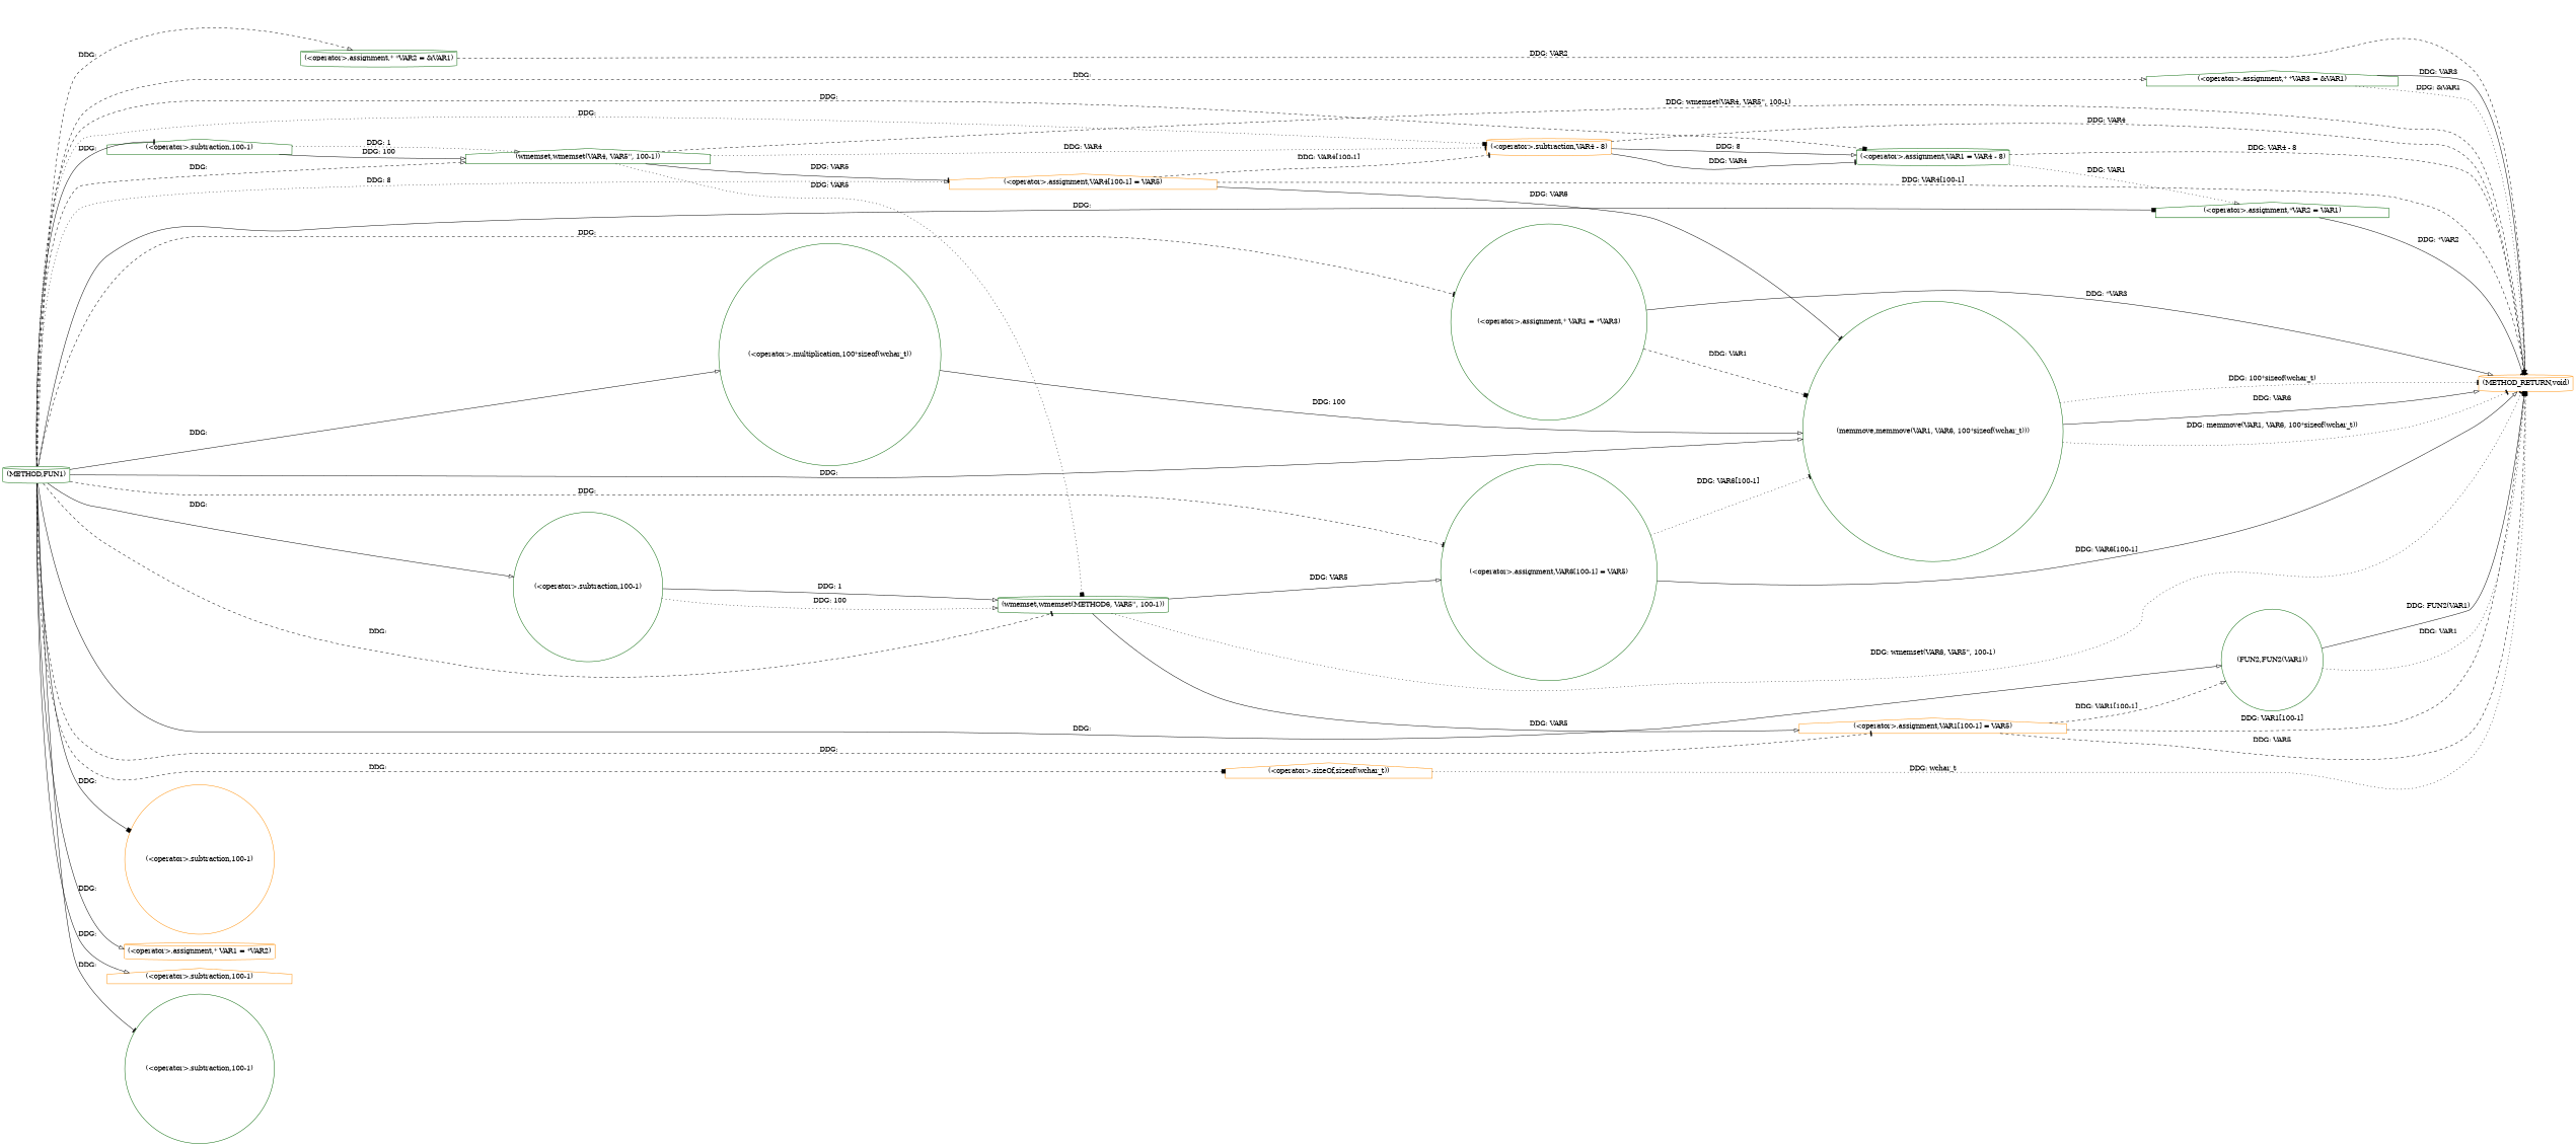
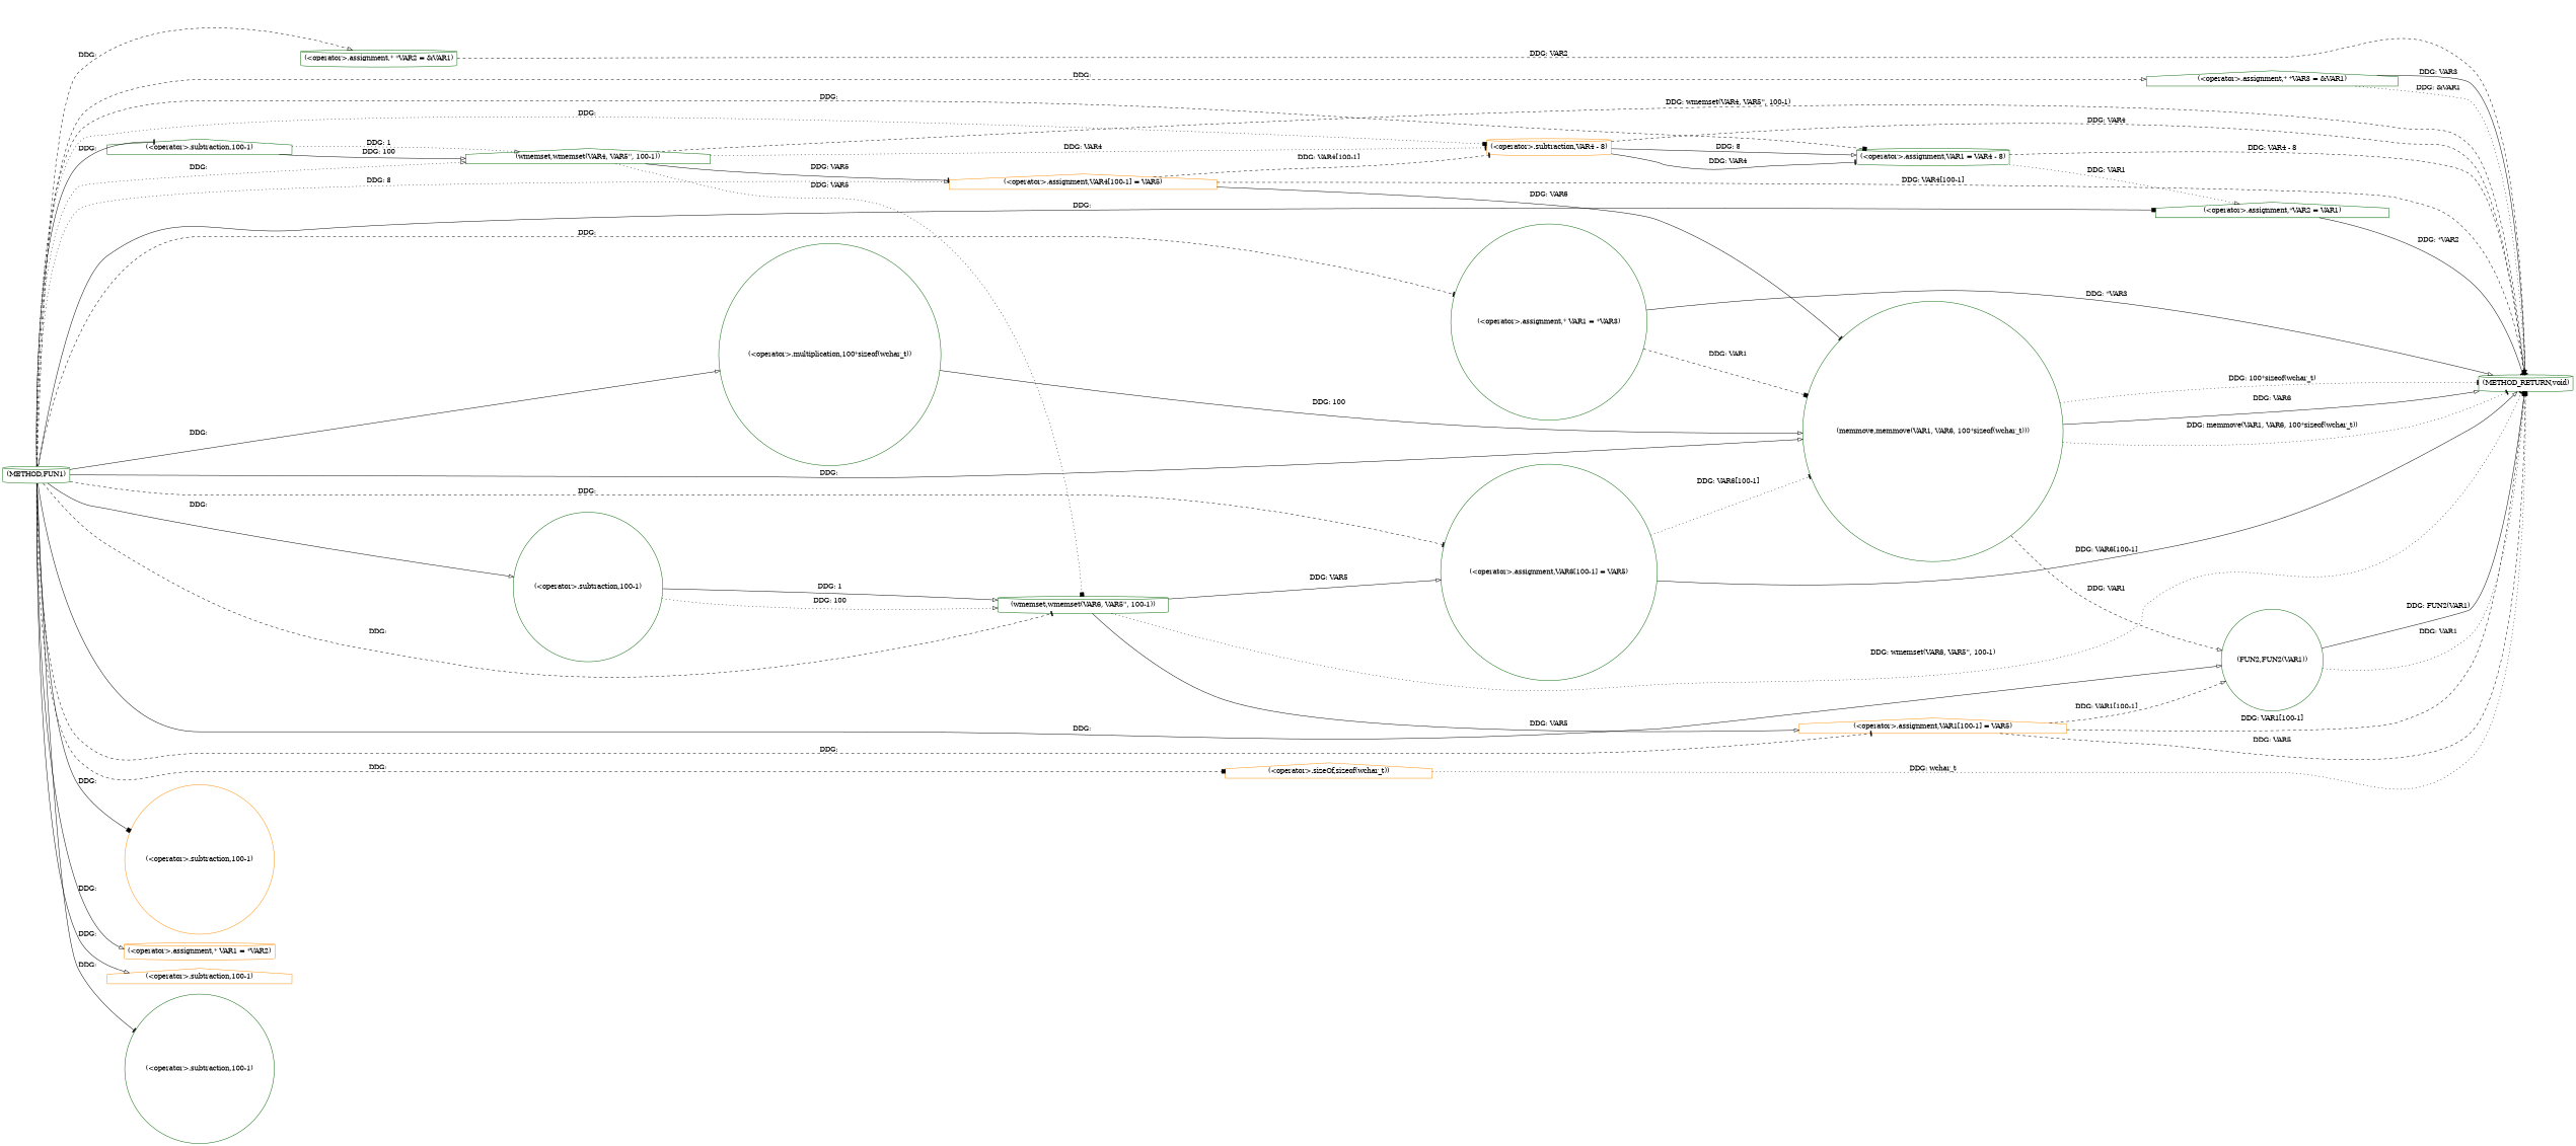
  digraph {
    rankdir=LR
    node [color=darkgreen shape=house]
    edge [arrowhead=onormal style=solid]
    n1 [label="(METHOD,FUN1)" shape=cylinder]
    n2 [label="(<operator>.assignment,* *VAR2 = &VAR1)" shape=cylinder]
    n3 [label="(<operator>.assignment,* *VAR3 = &VAR1)"]
    n4 [label="(wmemset,wmemset(VAR4, VAR5'', 100-1))"]
    n5 [label="(<operator>.subtraction,100-1)"]
    n6 [color=darkorange label="(<operator>.assignment,VAR4[100-1] = VAR5)"]
    n7 [color=darkorange label="(<operator>.subtraction,100-1)" shape=circle]
    n8 [color=darkorange label="(<operator>.assignment,* VAR1 = *VAR2)" shape=cylinder]
    n9 [label="(<operator>.assignment,VAR1 = VAR4 - 8)" shape=cylinder]
    n10 [color=darkorange label="(<operator>.subtraction,VAR4 - 8)" shape=cylinder]
    n11 [label="(<operator>.assignment,*VAR2 = VAR1)"]
    n12 [label="(<operator>.assignment,* VAR1 = *VAR3)" shape=circle]
-   n13 [label="(wmemset,wmemset(METHOD6, VAR5'', 100-1))" shape=cylinder]
+   n13 [label="(wmemset,wmemset(VAR6, VAR5'', 100-1))" shape=cylinder]
    n14 [label="(<operator>.subtraction,100-1)" shape=circle]
    n15 [label="(<operator>.assignment,VAR6[100-1] = VAR5)" shape=circle]
    n16 [color=darkorange label="(<operator>.subtraction,100-1)"]
    n17 [label="(memmove,memmove(VAR1, VAR6, 100*sizeof(wchar_t)))" shape=circle]
    n18 [label="(<operator>.multiplication,100*sizeof(wchar_t))" shape=circle]
    n19 [color=darkorange label="(<operator>.sizeOf,sizeof(wchar_t))"]
    n20 [color=darkorange label="(<operator>.assignment,VAR1[100-1] = VAR5)"]
    n21 [label="(<operator>.subtraction,100-1)" shape=circle]
    n22 [label="(FUN2,FUN2(VAR1))" shape=circle]
-   n23 [color=darkorange label="(METHOD_RETURN,void)" shape=cylinder]
+   n23 [label="(METHOD_RETURN,void)" shape=cylinder]
    n1 -> n2 [label="DDG: " style=dashed]
    n1 -> n3 [label="DDG: " style=dashed]
-   n1 -> n4 [label="DDG: " style=dashed]
+   n1 -> n4 [label="DDG: " style=dotted]
    n1 -> n5 [arrowhead=tee label="DDG: "]
    n1 -> n6 [label="DDG: 8" style=dotted]
    n1 -> n7 [arrowhead=box label="DDG: "]
    n1 -> n8 [label="DDG: "]
    n1 -> n9 [arrowhead=box label="DDG: " style=dashed]
    n1 -> n10 [arrowhead=box label="DDG: " style=dotted]
    n1 -> n11 [arrowhead=box label="DDG: "]
    n1 -> n12 [arrowhead=tee label="DDG: " style=dashed]
    n1 -> n13 [arrowhead=tee label="DDG: " style=dashed]
    n1 -> n14 [label="DDG: "]
    n1 -> n15 [arrowhead=tee label="DDG: " style=dashed]
    n1 -> n16 [label="DDG: "]
    n1 -> n17 [label="DDG: "]
    n1 -> n18 [label="DDG: "]
    n1 -> n19 [arrowhead=box label="DDG: " style=dashed]
    n1 -> n20 [arrowhead=tee label="DDG: " style=dashed]
    n1 -> n21 [arrowhead=tee label="DDG: "]
    n1 -> n22 [label="DDG: "]
    n2 -> n23 [label="DDG: VAR2" style=dashed]
    n3 -> n23 [label="DDG: &VAR1" style=dotted]
    n3 -> n23 [arrowhead=tee label="DDG: VAR3"]
    n4 -> n6 [arrowhead=tee label="DDG: VAR5"]
    n4 -> n10 [arrowhead=tee label="DDG: VAR4" style=dotted]
    n4 -> n13 [arrowhead=box label="DDG: VAR5" style=dotted]
    n4 -> n23 [label="DDG: wmemset(VAR4, VAR5'', 100-1)" style=dashed]
    n5 -> n4 [label="DDG: 100"]
    n5 -> n4 [label="DDG: 1" style=dotted]
    n6 -> n10 [arrowhead=tee label="DDG: VAR4[100-1]" style=dashed]
    n6 -> n17 [arrowhead=tee label="DDG: VAR6"]
    n6 -> n23 [arrowhead=tee label="DDG: VAR4[100-1]" style=dashed]
    n9 -> n11 [label="DDG: VAR1" style=dotted]
    n9 -> n23 [label="DDG: VAR4 - 8" style=dashed]
    n10 -> n9 [arrowhead=tee label="DDG: VAR4"]
    n10 -> n9 [label="DDG: 8"]
    n10 -> n23 [arrowhead=box label="DDG: VAR4" style=dashed]
    n11 -> n23 [arrowhead=tee label="DDG: *VAR2"]
    n12 -> n17 [arrowhead=box label="DDG: VAR1" style=dashed]
    n12 -> n23 [label="DDG: *VAR3"]
    n13 -> n15 [label="DDG: VAR5"]
    n13 -> n20 [label="DDG: VAR5"]
    n13 -> n23 [arrowhead=tee label="DDG: wmemset(VAR6, VAR5'', 100-1)" style=dotted]
    n14 -> n13 [label="DDG: 100" style=dotted]
    n14 -> n13 [label="DDG: 1"]
    n15 -> n17 [arrowhead=tee label="DDG: VAR6[100-1]" style=dotted]
    n15 -> n23 [label="DDG: VAR6[100-1]"]
+   n17 -> n22 [label="DDG: VAR1" style=dashed]
    n17 -> n23 [arrowhead=tee label="DDG: 100*sizeof(wchar_t)" style=dotted]
    n17 -> n23 [label="DDG: VAR6"]
    n17 -> n23 [arrowhead=tee label="DDG: memmove(VAR1, VAR6, 100*sizeof(wchar_t))" style=dotted]
    n18 -> n17 [label="DDG: 100"]
    n19 -> n23 [arrowhead=box label="DDG: wchar_t" style=dotted]
    n20 -> n22 [label="DDG: VAR1[100-1]" style=dashed]
    n20 -> n23 [arrowhead=box label="DDG: VAR5" style=dashed]
    n20 -> n23 [arrowhead=box label="DDG: VAR1[100-1]" style=dashed]
    n22 -> n23 [arrowhead=box label="DDG: VAR1" style=dotted]
    n22 -> n23 [arrowhead=box label="DDG: FUN2(VAR1)"]
  }
